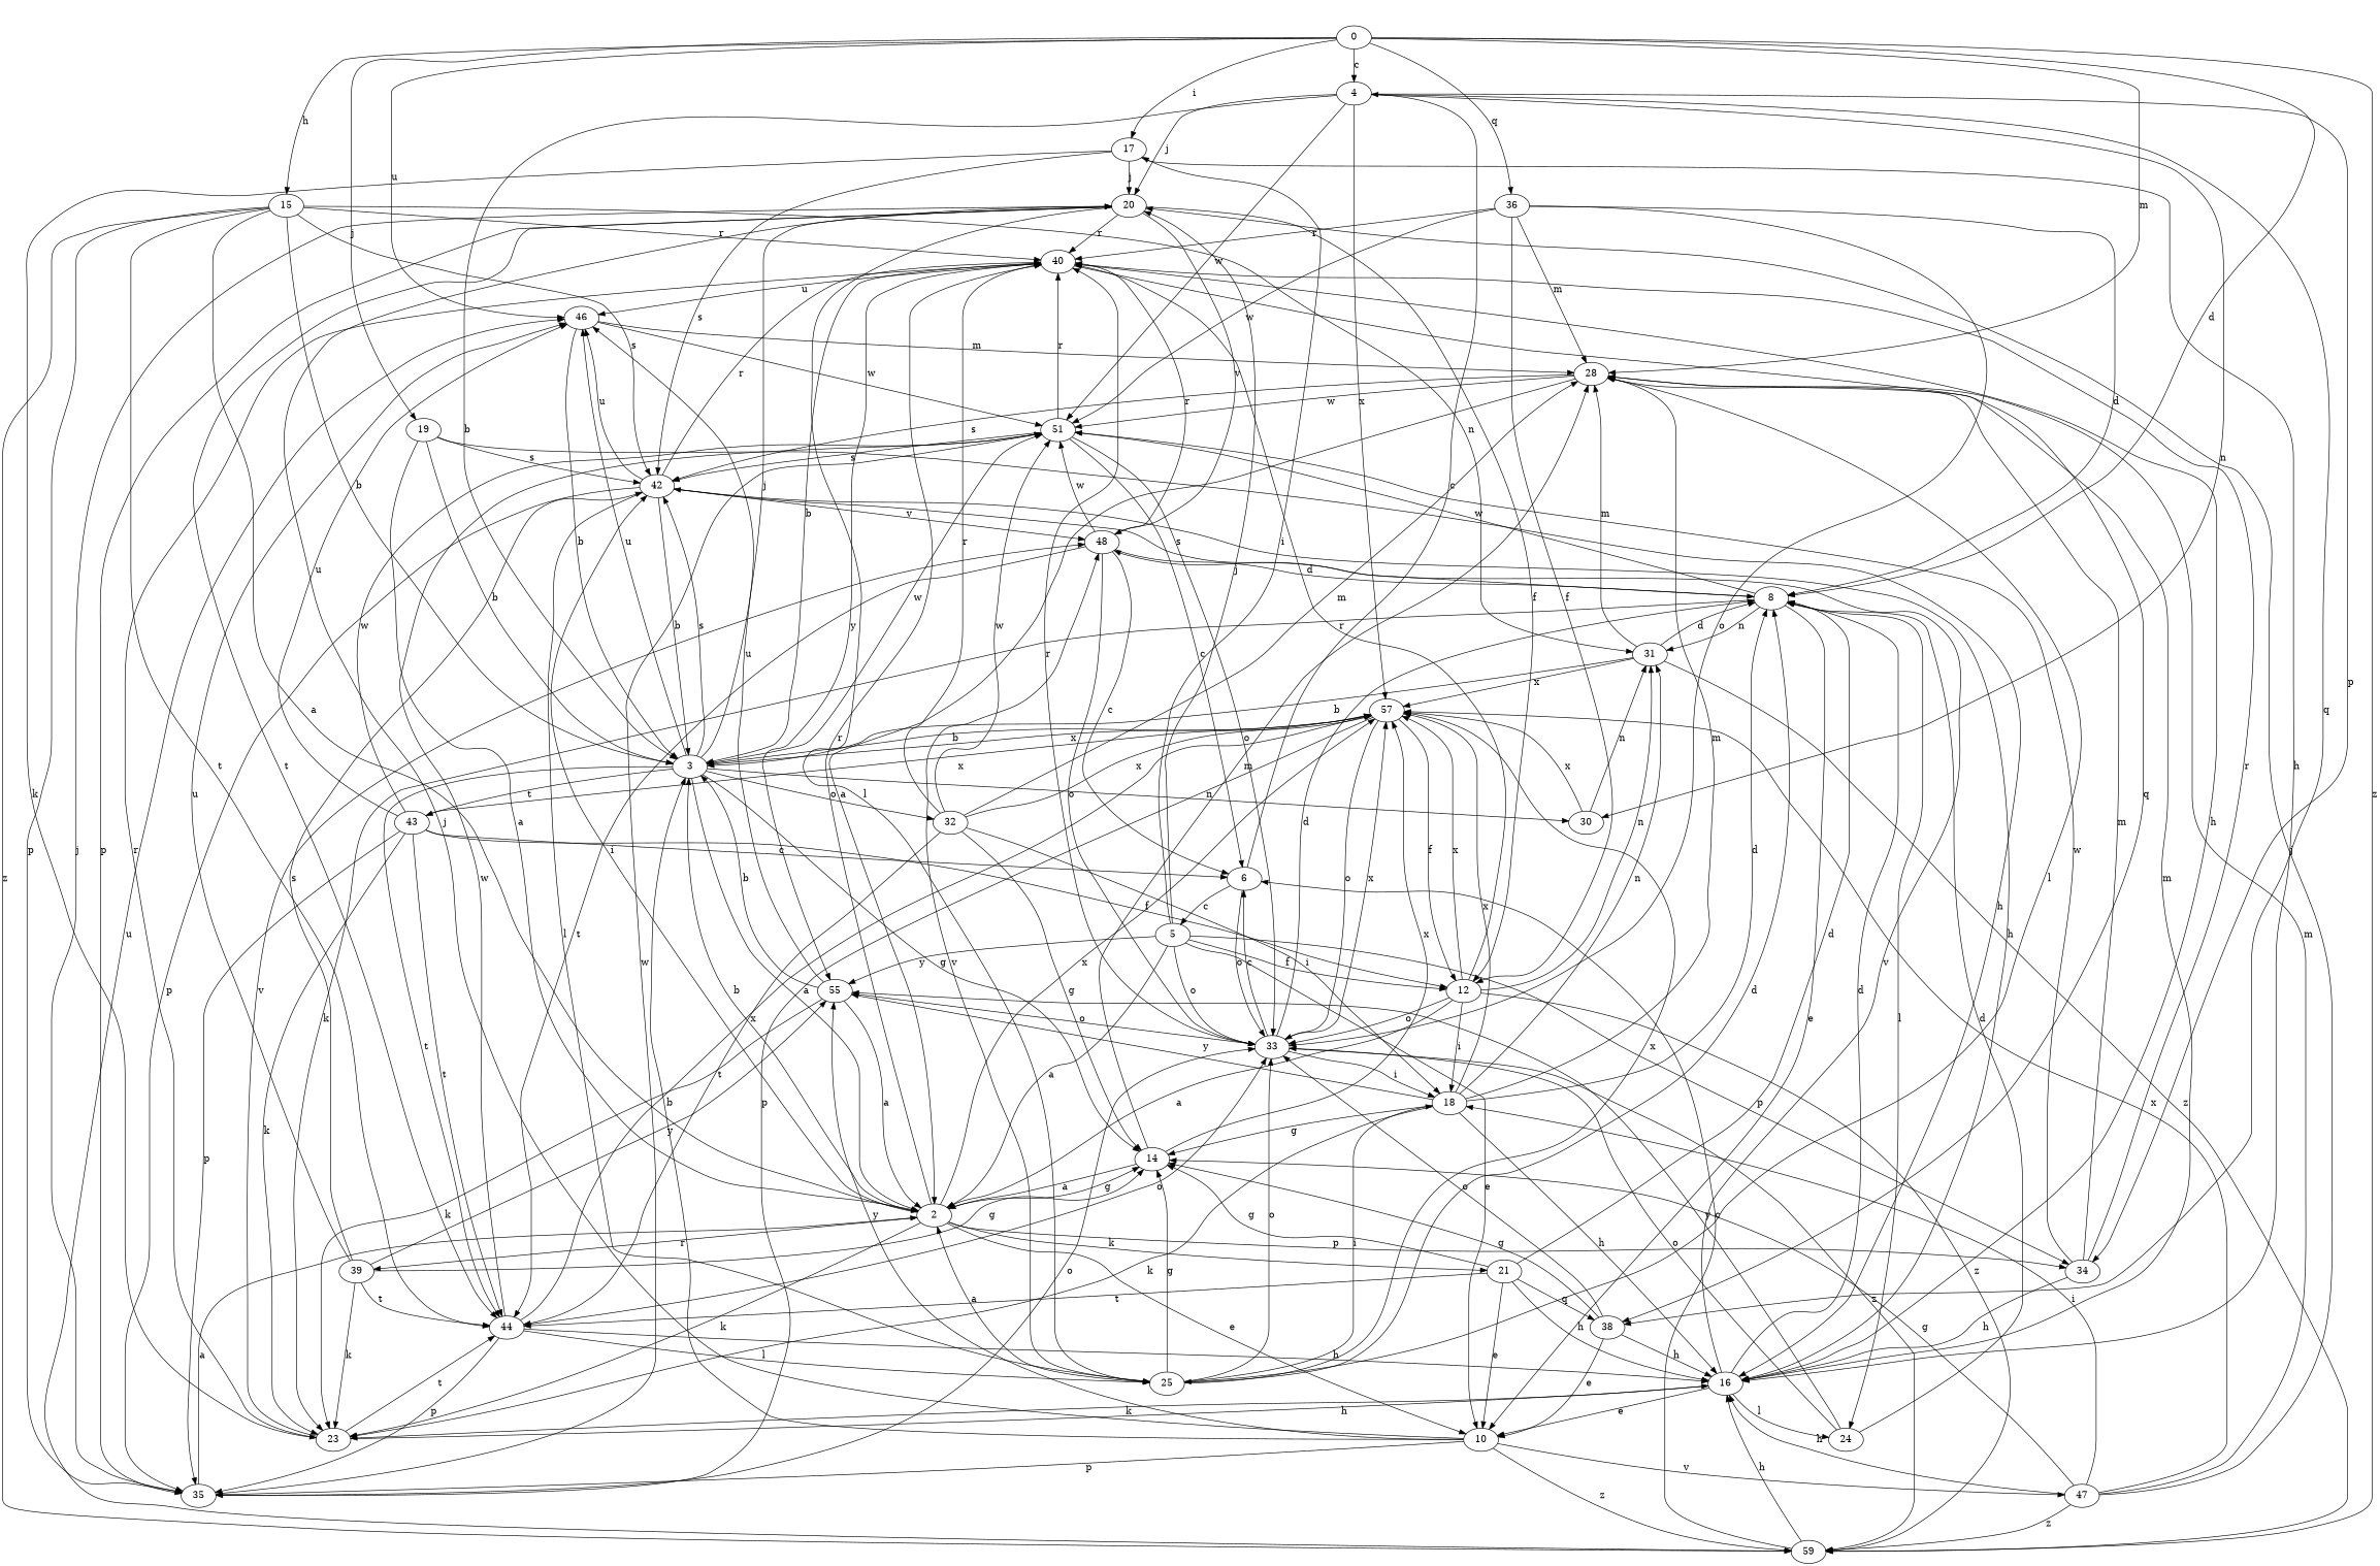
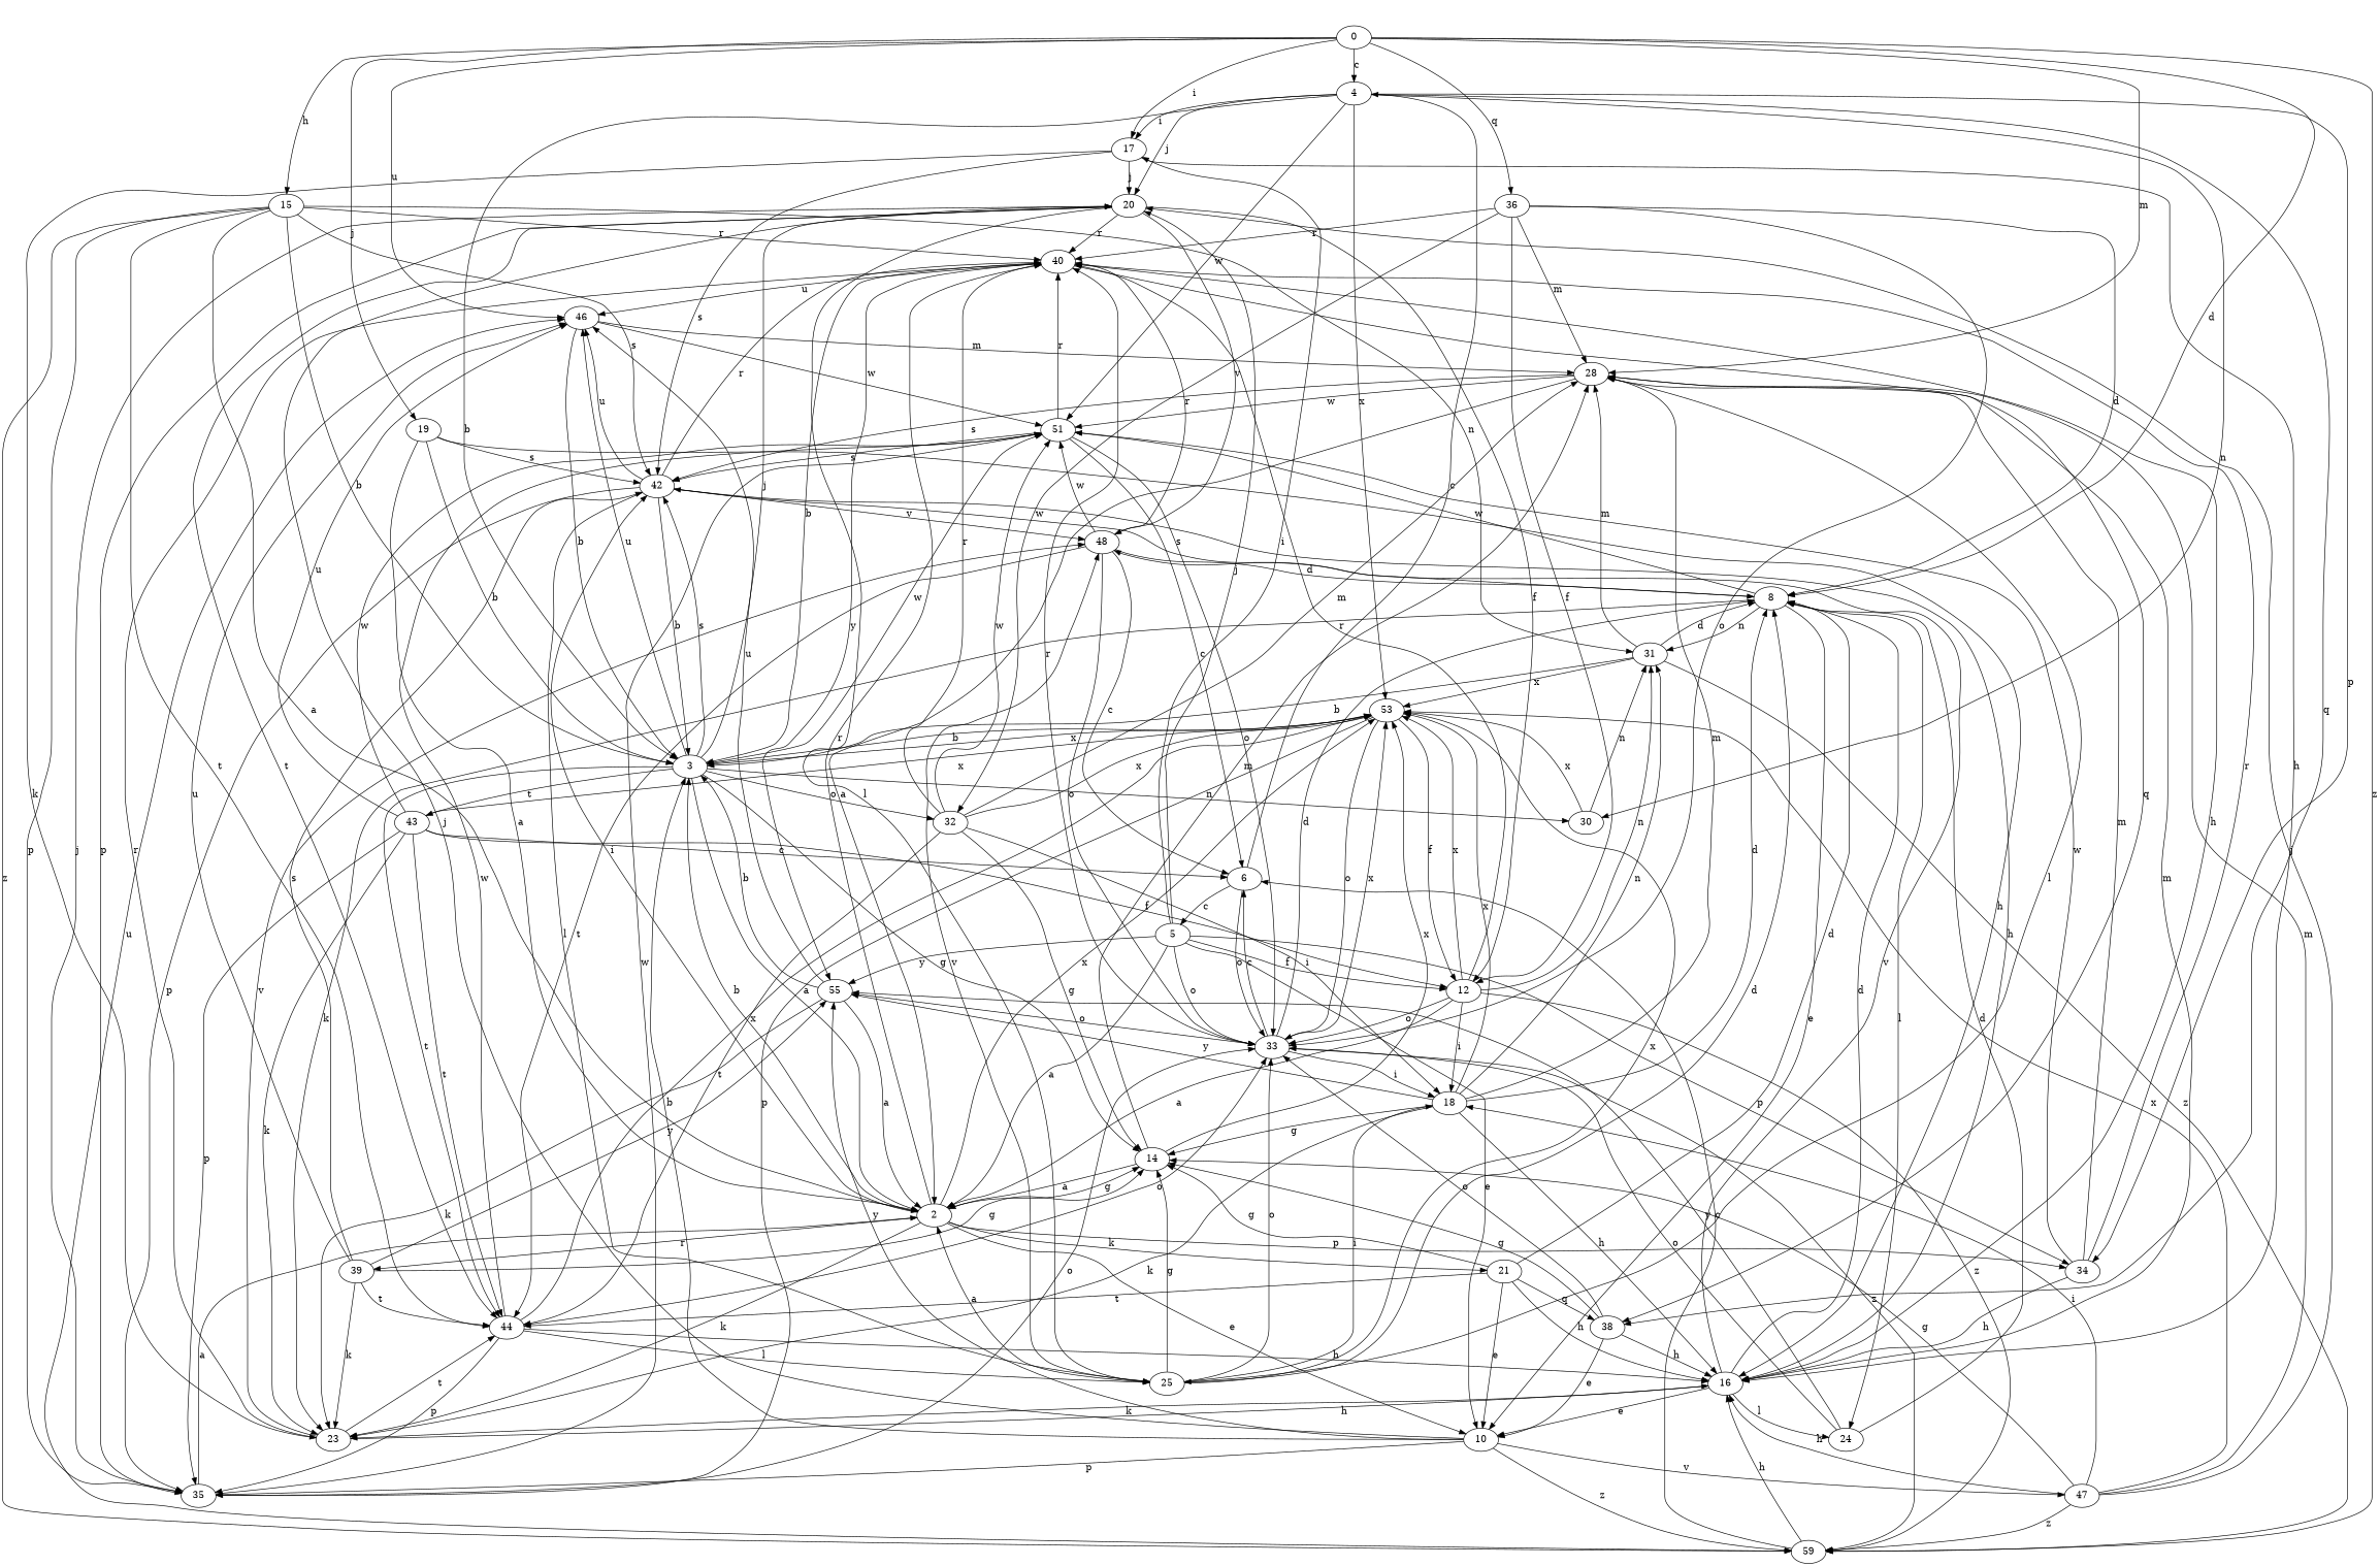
  strict digraph {
    0
    4
    8
    15
    17
    19
    28
    36
    46
    59
    3
    34
-   53 [label=57]
+   53
    20
    30
    51
    38
    10
    23
    42
    24
    31
    2
    40
    44
    35
    16
    25
    12
    33
    6
    14
    21
    39
    32
    43
    55
    47
    48
    18
    5
    0 -> 4 [label=c]
    0 -> 8 [label=d]
    0 -> 15 [label=h]
    0 -> 17 [label=i]
    0 -> 19 [label=j]
    0 -> 28 [label=m]
    0 -> 36 [label=q]
    0 -> 46 [label=u]
    0 -> 59 [label=z]
+   4 -> 17 [label=i]
    4 -> 3 [label=b]
    4 -> 34 [label=p]
    4 -> 53 [label=x]
    4 -> 20 [label=j]
    4 -> 30 [label=n]
    4 -> 51 [label=w]
    4 -> 38 [label=q]
    8 -> 51 [label=w]
    8 -> 10 [label=e]
    8 -> 23 [label=k]
    8 -> 42 [label=s]
    8 -> 24 [label=l]
    8 -> 31 [label=n]
    15 -> 59 [label=z]
    15 -> 3 [label=b]
    15 -> 42 [label=s]
    15 -> 31 [label=n]
    15 -> 2 [label=a]
    15 -> 40 [label=r]
    15 -> 44 [label=t]
    15 -> 35 [label=p]
    17 -> 20 [label=j]
    17 -> 23 [label=k]
    17 -> 42 [label=s]
    17 -> 16 [label=h]
    19 -> 3 [label=b]
    19 -> 42 [label=s]
    19 -> 2 [label=a]
    19 -> 16 [label=h]
    28 -> 51 [label=w]
    28 -> 42 [label=s]
    28 -> 2 [label=a]
    28 -> 25 [label=l]
    36 -> 8 [label=d]
    36 -> 28 [label=m]
-   36 -> 51 [label=w]
+   36 -> 32 [label=w]
    36 -> 40 [label=r]
    36 -> 12 [label=f]
    36 -> 33 [label=o]
    46 -> 28 [label=m]
    46 -> 3 [label=b]
    46 -> 51 [label=w]
    59 -> 46 [label=u]
    59 -> 16 [label=h]
    59 -> 6 [label=c]
    3 -> 46 [label=u]
    3 -> 53 [label=x]
    3 -> 20 [label=j]
    3 -> 30 [label=n]
    3 -> 51 [label=w]
    3 -> 42 [label=s]
    3 -> 2 [label=a]
    3 -> 44 [label=t]
    3 -> 14 [label=g]
    3 -> 32 [label=o]
    3 -> 43 [label=t]
    34 -> 28 [label=m]
    34 -> 51 [label=w]
    34 -> 40 [label=r]
    34 -> 16 [label=h]
    53 -> 3 [label=b]
    53 -> 35 [label=p]
    53 -> 12 [label=f]
    53 -> 33 [label=o]
    20 -> 40 [label=r]
    20 -> 44 [label=t]
    20 -> 35 [label=p]
    20 -> 25 [label=l]
    20 -> 12 [label=f]
    20 -> 48 [label=v]
    30 -> 53 [label=x]
    30 -> 31 [label=n]
    51 -> 42 [label=s]
    51 -> 40 [label=r]
    51 -> 33 [label=o]
    51 -> 6 [label=c]
    38 -> 10 [label=e]
    38 -> 16 [label=h]
    38 -> 33 [label=o]
    38 -> 14 [label=g]
    10 -> 59 [label=z]
    10 -> 3 [label=b]
    10 -> 20 [label=j]
    10 -> 35 [label=p]
    10 -> 55 [label=y]
    10 -> 47 [label=v]
    23 -> 40 [label=r]
    23 -> 44 [label=t]
    23 -> 16 [label=h]
    23 -> 48 [label=v]
    42 -> 46 [label=u]
    42 -> 3 [label=b]
    42 -> 40 [label=r]
    42 -> 35 [label=p]
    42 -> 16 [label=h]
    42 -> 25 [label=l]
    42 -> 48 [label=v]
    24 -> 8 [label=d]
    24 -> 33 [label=o]
    24 -> 55 [label=y]
    31 -> 8 [label=d]
    31 -> 28 [label=m]
    31 -> 59 [label=z]
    31 -> 3 [label=b]
    31 -> 53 [label=x]
    2 -> 3 [label=b]
    2 -> 34 [label=p]
    2 -> 53 [label=x]
    2 -> 10 [label=e]
    2 -> 23 [label=k]
    2 -> 42 [label=i]
    2 -> 40 [label=r]
    2 -> 14 [label=g]
    2 -> 21 [label=k]
    2 -> 39 [label=r]
    40 -> 46 [label=u]
    40 -> 3 [label=b]
    40 -> 38 [label=q]
    40 -> 16 [label=h]
    40 -> 55 [label=y]
    44 -> 53 [label=x]
    44 -> 51 [label=w]
    44 -> 35 [label=p]
    44 -> 16 [label=h]
    44 -> 25 [label=l]
    44 -> 33 [label=o]
    35 -> 20 [label=j]
    35 -> 51 [label=w]
    35 -> 2 [label=a]
    35 -> 33 [label=o]
    16 -> 8 [label=d]
    16 -> 28 [label=m]
    16 -> 10 [label=e]
    16 -> 23 [label=k]
    16 -> 24 [label=l]
    16 -> 48 [label=v]
    25 -> 8 [label=d]
    25 -> 53 [label=x]
    25 -> 2 [label=a]
    25 -> 33 [label=o]
    25 -> 14 [label=g]
    25 -> 48 [label=v]
    25 -> 18 [label=i]
    12 -> 59 [label=z]
    12 -> 53 [label=x]
    12 -> 31 [label=n]
    12 -> 2 [label=a]
    12 -> 40 [label=r]
    12 -> 33 [label=o]
    12 -> 18 [label=i]
    33 -> 8 [label=d]
    33 -> 59 [label=z]
    33 -> 53 [label=x]
    33 -> 40 [label=r]
    33 -> 6 [label=c]
    33 -> 18 [label=i]
    6 -> 4 [label=c]
    6 -> 33 [label=o]
    6 -> 5 [label=c]
    14 -> 28 [label=m]
    14 -> 53 [label=x]
    14 -> 2 [label=a]
    21 -> 8 [label=d]
    21 -> 38 [label=q]
    21 -> 10 [label=e]
    21 -> 44 [label=t]
    21 -> 16 [label=h]
    21 -> 14 [label=g]
    39 -> 46 [label=u]
    39 -> 23 [label=k]
    39 -> 42 [label=s]
    39 -> 44 [label=t]
    39 -> 14 [label=g]
    39 -> 55 [label=y]
    32 -> 28 [label=m]
    32 -> 53 [label=x]
    32 -> 51 [label=w]
    32 -> 40 [label=r]
    32 -> 44 [label=t]
    32 -> 14 [label=g]
    32 -> 18 [label=i]
    43 -> 46 [label=u]
    43 -> 53 [label=x]
    43 -> 51 [label=w]
    43 -> 23 [label=k]
    43 -> 44 [label=t]
    43 -> 35 [label=p]
    43 -> 12 [label=f]
    43 -> 6 [label=c]
    55 -> 46 [label=u]
    55 -> 3 [label=b]
    55 -> 23 [label=k]
    55 -> 2 [label=a]
    55 -> 33 [label=o]
    47 -> 28 [label=m]
    47 -> 59 [label=z]
    47 -> 53 [label=x]
    47 -> 20 [label=j]
    47 -> 16 [label=h]
    47 -> 14 [label=g]
    47 -> 18 [label=i]
    48 -> 8 [label=d]
    48 -> 51 [label=w]
    48 -> 40 [label=r]
    48 -> 44 [label=t]
    48 -> 33 [label=o]
    48 -> 6 [label=c]
    18 -> 8 [label=d]
    18 -> 28 [label=m]
    18 -> 53 [label=x]
    18 -> 23 [label=k]
    18 -> 31 [label=n]
    18 -> 16 [label=h]
    18 -> 14 [label=g]
    18 -> 55 [label=y]
    5 -> 17 [label=i]
    5 -> 34 [label=p]
    5 -> 20 [label=j]
    5 -> 10 [label=e]
    5 -> 2 [label=a]
    5 -> 12 [label=f]
    5 -> 33 [label=o]
    5 -> 55 [label=y]
  }
